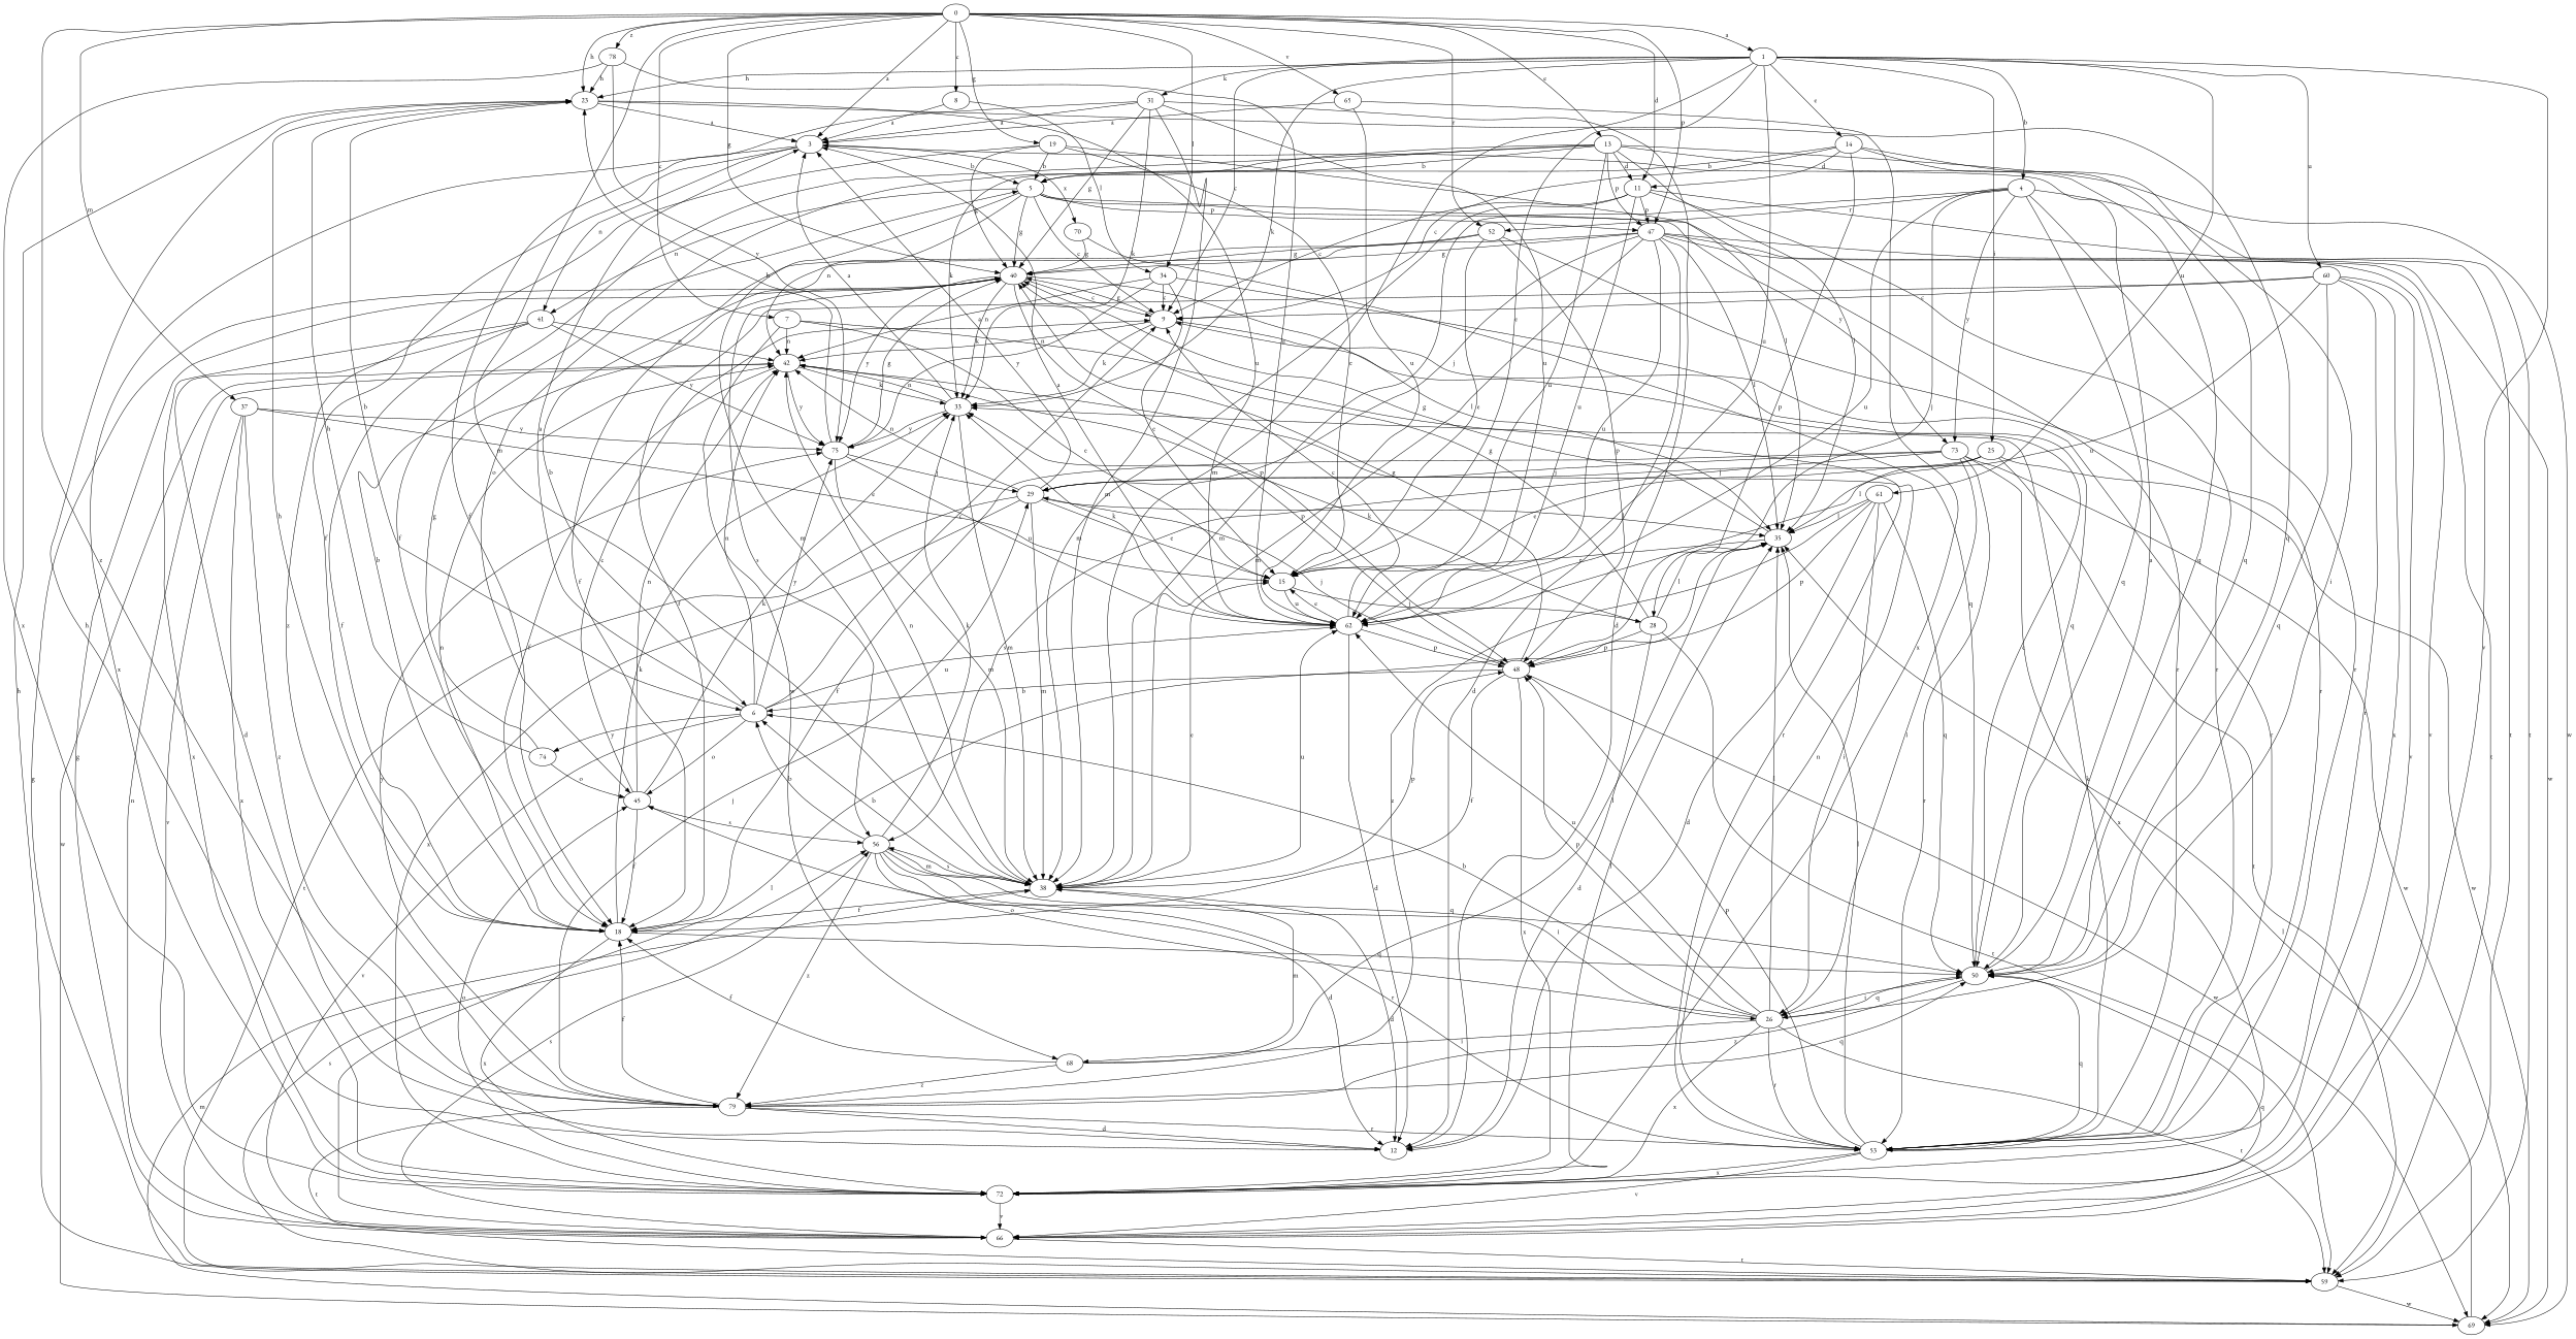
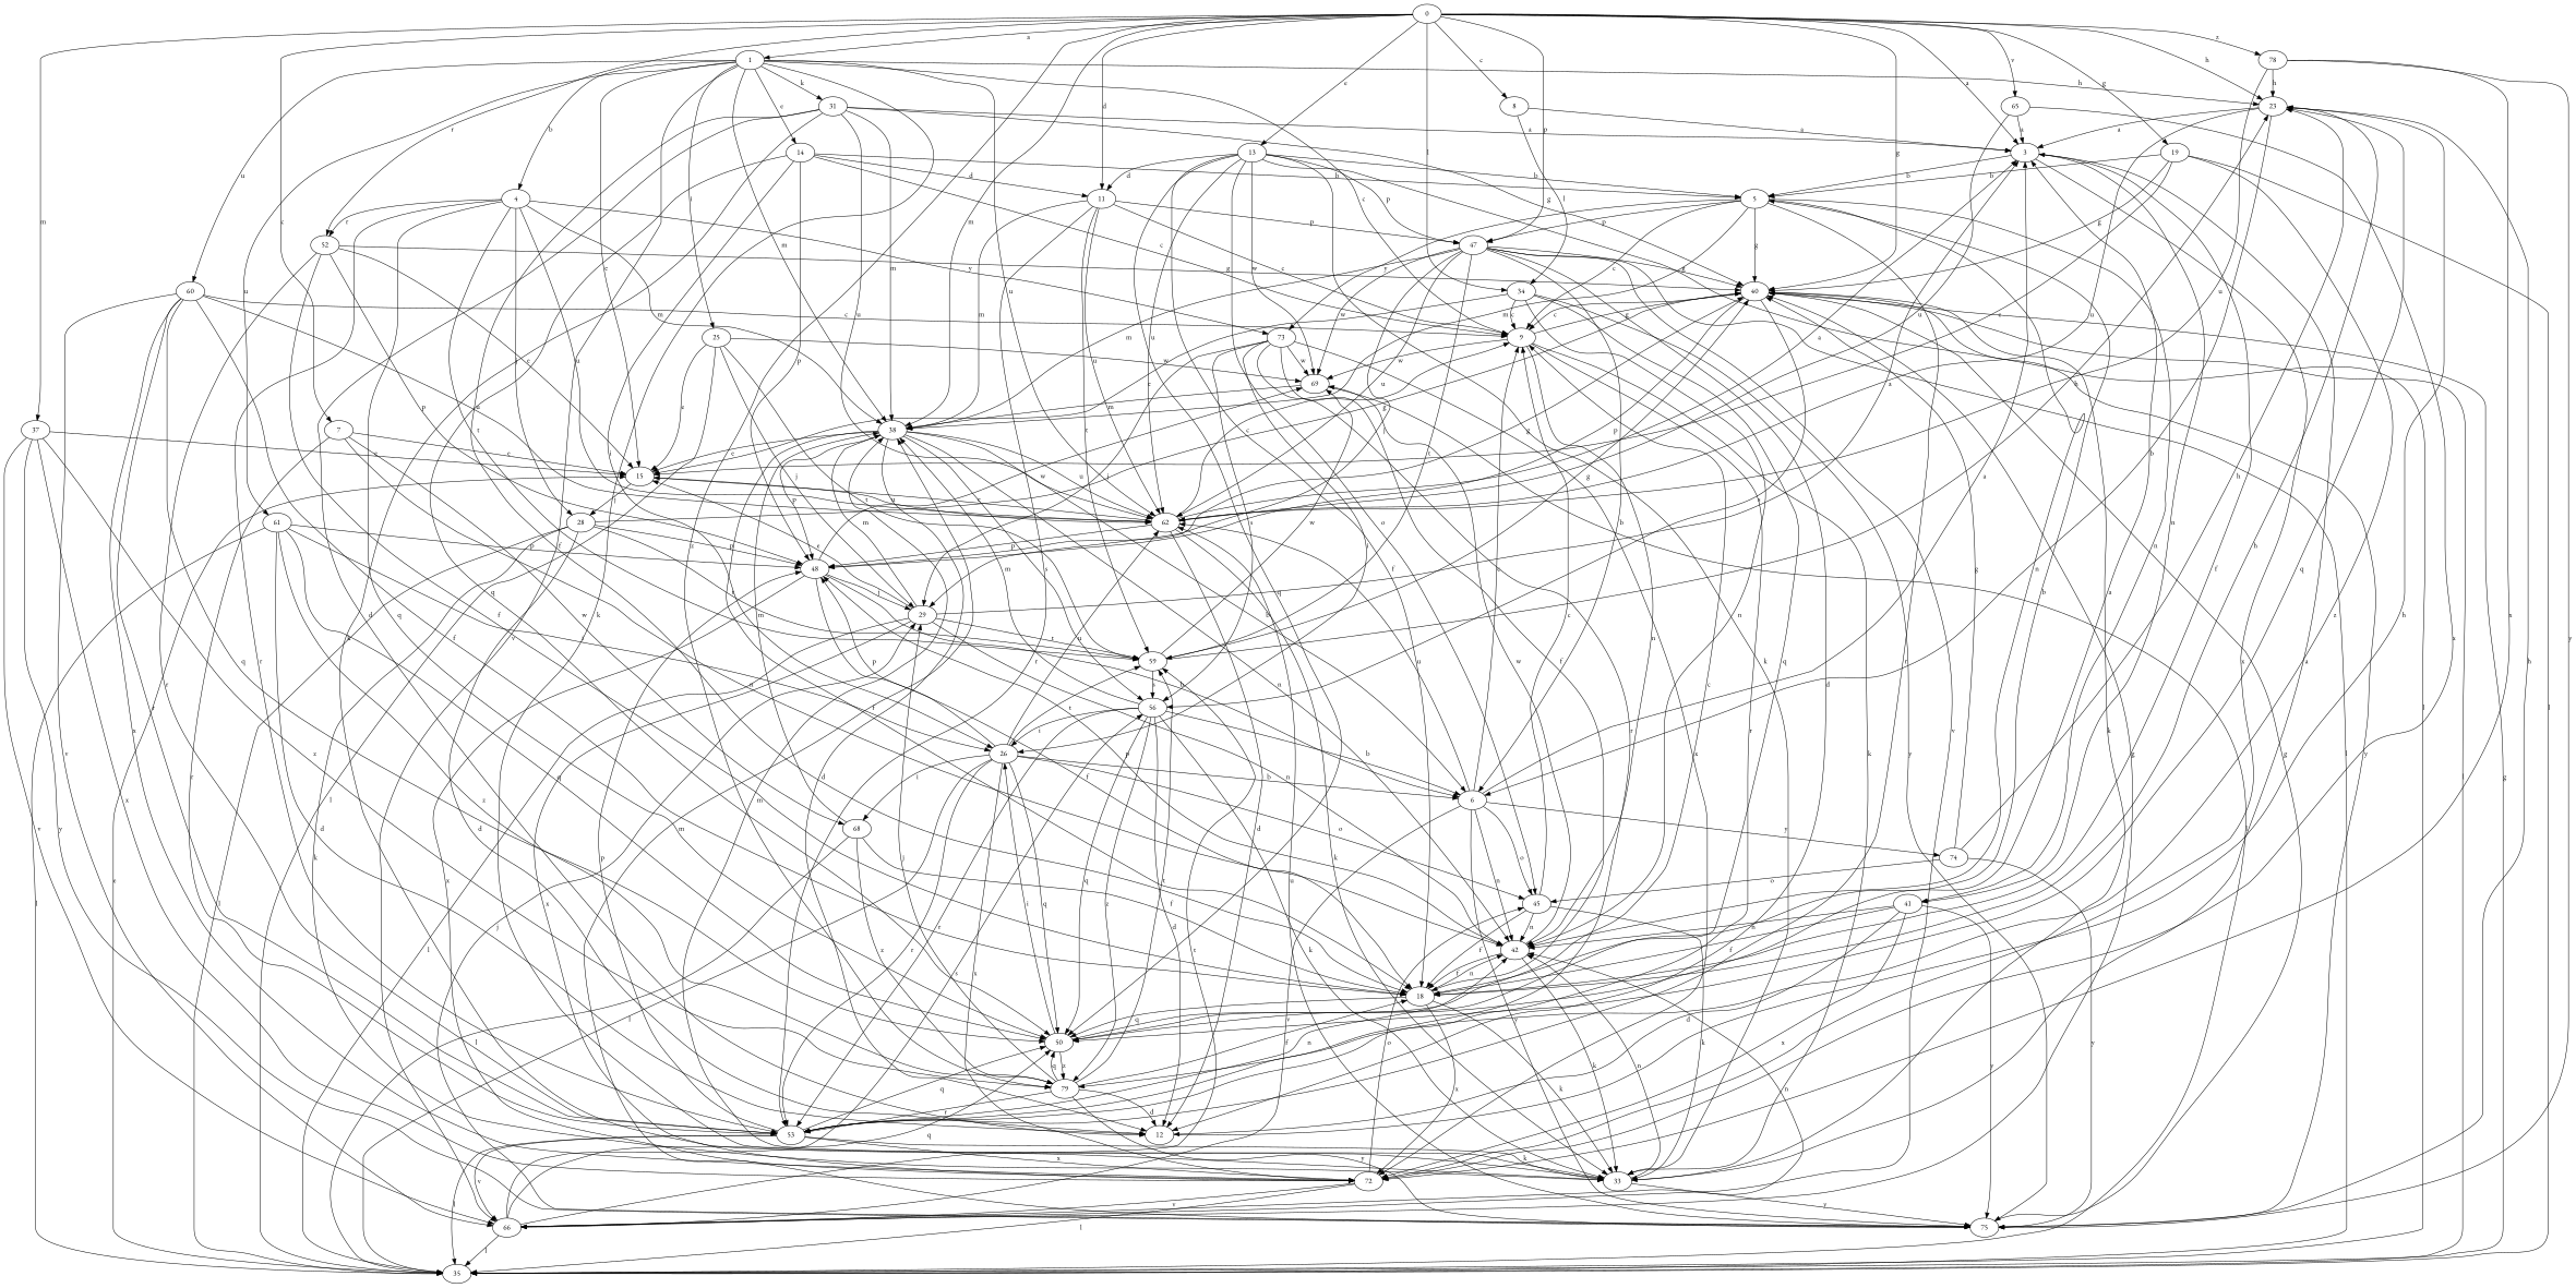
  strict digraph {
    fontname="EB Garamond"
    node [fontname="EB Garamond"]
    edge [fontname="EB Garamond"]
    0
    1
    3
    7
    8
    11
    13
    19
    n9 [label=40]
    23
    34
    37
    38
    47
    52
    65
    78
    79
    4
    9
    14
    15
    25
    31
    33
    60
    61
    62
    66
    5
    18
    41
-   70
    72
    53
    42
    68
    59
    50
    45
    69
    35
    75
    48
    56
    6
    12
    29
    28
    73
    26
    74
    0 -> 1 [label=a]
    0 -> 3 [label=a]
    0 -> 7 [label=c]
    0 -> 8 [label=c]
    0 -> 11 [label=d]
    0 -> 13 [label=e]
    0 -> 19 [label=g]
    0 -> n9 [label=g]
    0 -> 23 [label=h]
    0 -> 34 [label=l]
    0 -> 37 [label=m]
    0 -> 38 [label=m]
    0 -> 47 [label=p]
    0 -> 52 [label=r]
    0 -> 65 [label=v]
    0 -> 78 [label=z]
    0 -> 79 [label=z]
    1 -> 23 [label=h]
    1 -> 38 [label=m]
    1 -> 4 [label=b]
    1 -> 9 [label=c]
    1 -> 14 [label=e]
    1 -> 15 [label=e]
    1 -> 25 [label=i]
    1 -> 31 [label=k]
    1 -> 33 [label=k]
    1 -> 60 [label=u]
    1 -> 61 [label=u]
    1 -> 62 [label=u]
    1 -> 66 [label=v]
    3 -> 5 [label=b]
    3 -> 18 [label=f]
    3 -> 41 [label=n]
-   3 -> 70 [label=x]
    3 -> 72 [label=x]
    7 -> 15 [label=e]
    7 -> 53 [label=r]
    7 -> 42 [label=n]
    7 -> 68 [label=w]
    8 -> 3 [label=a]
    8 -> 34 [label=l]
    11 -> 38 [label=m]
    11 -> 47 [label=p]
    11 -> 9 [label=c]
    11 -> 62 [label=u]
    11 -> 53 [label=r]
    11 -> 59 [label=t]
    13 -> 11 [label=d]
    13 -> 47 [label=p]
    13 -> 33 [label=k]
    13 -> 62 [label=u]
    13 -> 5 [label=b]
    13 -> 18 [label=f]
    13 -> 50 [label=q]
    13 -> 45 [label=o]
    13 -> 69 [label=w]
    13 -> 35 [label=l]
    19 -> n9 [label=g]
    19 -> 79 [label=z]
    19 -> 15 [label=e]
    19 -> 5 [label=b]
    19 -> 35 [label=l]
    n9 -> 9 [label=c]
    n9 -> 33 [label=k]
    n9 -> 35 [label=l]
    n9 -> 75 [label=y]
    n9 -> 48 [label=p]
    n9 -> 56 [label=s]
    23 -> 3 [label=a]
    23 -> 62 [label=u]
    23 -> 50 [label=q]
    23 -> 6 [label=b]
    34 -> 9 [label=c]
    34 -> 15 [label=e]
    34 -> 42 [label=n]
    34 -> 50 [label=q]
    34 -> 75 [label=y]
    37 -> 79 [label=z]
    37 -> 15 [label=e]
    37 -> 66 [label=v]
    37 -> 72 [label=x]
    37 -> 75 [label=y]
    38 -> 15 [label=e]
    38 -> 62 [label=u]
    38 -> 18 [label=f]
    38 -> 42 [label=n]
    38 -> 48 [label=p]
    38 -> 56 [label=s]
    38 -> 6 [label=b]
    38 -> 12 [label=d]
    47 -> n9 [label=g]
    47 -> 38 [label=m]
    47 -> 62 [label=u]
    47 -> 66 [label=v]
    47 -> 59 [label=t]
    47 -> 69 [label=w]
    47 -> 35 [label=l]
    47 -> 6 [label=b]
    47 -> 12 [label=d]
    47 -> 29 [label=j]
    52 -> n9 [label=g]
    52 -> 15 [label=e]
    52 -> 18 [label=f]
    52 -> 53 [label=r]
    52 -> 48 [label=p]
    65 -> 3 [label=a]
    65 -> 62 [label=u]
    65 -> 72 [label=x]
    78 -> 23 [label=h]
    78 -> 62 [label=u]
    78 -> 72 [label=x]
    78 -> 75 [label=y]
    79 -> 18 [label=f]
    79 -> 53 [label=r]
    79 -> 59 [label=t]
    79 -> 50 [label=q]
    79 -> 75 [label=y]
    79 -> 12 [label=d]
    79 -> 29 [label=j]
    4 -> 38 [label=m]
    4 -> 52 [label=r]
    4 -> 62 [label=u]
    4 -> 53 [label=r]
    4 -> 59 [label=t]
    4 -> 50 [label=q]
    4 -> 28 [label=j]
    4 -> 73 [label=y]
    9 -> n9 [label=g]
    9 -> 33 [label=k]
    9 -> 53 [label=r]
    9 -> 42 [label=n]
+   9 -> 69 [label=w]
    14 -> 11 [label=d]
    14 -> 9 [label=c]
    14 -> 5 [label=b]
    14 -> 50 [label=q]
    14 -> 48 [label=p]
    14 -> 26 [label=i]
    15 -> 62 [label=u]
    15 -> 28 [label=j]
    25 -> 15 [label=e]
    25 -> 59 [label=t]
    25 -> 69 [label=w]
    25 -> 35 [label=l]
    25 -> 29 [label=j]
    31 -> 3 [label=a]
    31 -> n9 [label=g]
    31 -> 38 [label=m]
    31 -> 33 [label=k]
    31 -> 62 [label=u]
    31 -> 18 [label=f]
    31 -> 12 [label=d]
    33 -> 3 [label=a]
    33 -> 38 [label=m]
    33 -> 42 [label=n]
    33 -> 75 [label=y]
    60 -> 9 [label=c]
    60 -> 62 [label=u]
    60 -> 66 [label=v]
    60 -> 18 [label=f]
    60 -> 72 [label=x]
    60 -> 53 [label=r]
    60 -> 50 [label=q]
    61 -> 79 [label=z]
    61 -> 50 [label=q]
    61 -> 35 [label=l]
    61 -> 48 [label=p]
    61 -> 12 [label=d]
    61 -> 26 [label=i]
    62 -> 3 [label=a]
    62 -> 9 [label=c]
    62 -> 15 [label=e]
    62 -> 33 [label=k]
    62 -> 48 [label=p]
    62 -> 12 [label=d]
    66 -> n9 [label=g]
    66 -> 42 [label=n]
    66 -> 59 [label=t]
    66 -> 50 [label=q]
    66 -> 35 [label=l]
    66 -> 56 [label=s]
    5 -> n9 [label=g]
    5 -> 38 [label=m]
    5 -> 47 [label=p]
    5 -> 9 [label=c]
    5 -> 41 [label=n]
    5 -> 53 [label=r]
    5 -> 42 [label=n]
    5 -> 73 [label=y]
    18 -> 23 [label=h]
    18 -> 33 [label=k]
    18 -> 5 [label=b]
    18 -> 72 [label=x]
    18 -> 42 [label=n]
    18 -> 50 [label=q]
    41 -> 18 [label=f]
    41 -> 72 [label=x]
    41 -> 42 [label=n]
    41 -> 75 [label=y]
    41 -> 12 [label=d]
-   70 -> n9 [label=g]
-   70 -> 50 [label=q]
    72 -> 66 [label=v]
    72 -> 45 [label=o]
    72 -> 35 [label=l]
    53 -> 33 [label=k]
    53 -> 66 [label=v]
    53 -> 72 [label=x]
    53 -> 42 [label=n]
    53 -> 50 [label=q]
    53 -> 35 [label=l]
    53 -> 48 [label=p]
    42 -> 33 [label=k]
    42 -> 18 [label=f]
    42 -> 69 [label=w]
-   42 -> 75 [label=y]
+   74 -> 75 [label=y]
    42 -> 48 [label=p]
    68 -> 38 [label=m]
    68 -> 79 [label=z]
    68 -> 18 [label=f]
    68 -> 35 [label=l]
    59 -> n9 [label=g]
    59 -> 23 [label=h]
    59 -> 69 [label=w]
    59 -> 56 [label=s]
    50 -> 3 [label=a]
    50 -> 79 [label=z]
    50 -> 9 [label=c]
    50 -> 26 [label=i]
    45 -> 9 [label=c]
    45 -> 33 [label=k]
    45 -> 18 [label=f]
    45 -> 42 [label=n]
-   45 -> 56 [label=s]
    69 -> 38 [label=m]
    69 -> 35 [label=l]
    35 -> n9 [label=g]
    35 -> 15 [label=e]
    75 -> n9 [label=g]
    75 -> 23 [label=h]
    75 -> 38 [label=m]
    75 -> 62 [label=u]
    75 -> 29 [label=j]
    48 -> n9 [label=g]
    48 -> 18 [label=f]
    48 -> 72 [label=x]
    48 -> 69 [label=w]
    48 -> 6 [label=b]
    48 -> 29 [label=j]
    56 -> 38 [label=m]
    56 -> 79 [label=z]
    56 -> 33 [label=k]
    56 -> 53 [label=r]
    56 -> 50 [label=q]
    56 -> 6 [label=b]
    56 -> 12 [label=d]
    56 -> 26 [label=i]
    6 -> 3 [label=a]
    6 -> 9 [label=c]
    6 -> 62 [label=u]
    6 -> 66 [label=v]
    6 -> 42 [label=n]
    6 -> 45 [label=o]
    6 -> 75 [label=y]
    6 -> 74 [label=y]
    12 -> 23 [label=h]
    29 -> 3 [label=a]
    29 -> 38 [label=m]
    29 -> 15 [label=e]
    29 -> 72 [label=x]
    29 -> 42 [label=n]
    29 -> 59 [label=t]
    29 -> 35 [label=l]
    28 -> n9 [label=g]
    28 -> 33 [label=k]
    28 -> 59 [label=t]
    28 -> 35 [label=l]
    28 -> 48 [label=p]
    28 -> 12 [label=d]
    73 -> 18 [label=f]
    73 -> 72 [label=x]
    73 -> 53 [label=r]
    73 -> 69 [label=w]
    73 -> 56 [label=s]
    73 -> 29 [label=j]
    73 -> 26 [label=i]
    26 -> 62 [label=u]
    26 -> 72 [label=x]
    26 -> 53 [label=r]
    26 -> 68 [label=i]
    26 -> 59 [label=t]
    26 -> 50 [label=q]
    26 -> 45 [label=o]
    26 -> 35 [label=l]
    26 -> 48 [label=p]
    26 -> 6 [label=b]
    74 -> n9 [label=g]
    74 -> 23 [label=h]
    74 -> 45 [label=o]
  }
